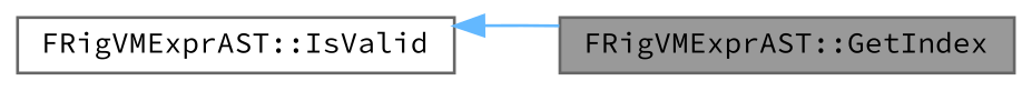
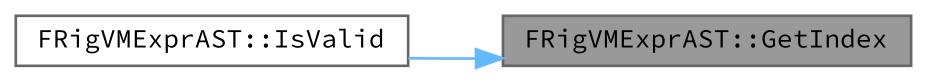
  digraph {
    rankdir=RL
    fontname="Source Code Pro"
    node [fontname="Source Code Pro" fontsize=10 shape=box style=filled]
    n1 [color=gray40 fillcolor=grey60 fontcolor=black height=0.2 label="FRigVMExprAST::GetIndex" width=0.4]
    n2 [color=grey40 fillcolor=white height=0.2 label="FRigVMExprAST::IsValid" width=0.4]
-   n2 -> n1 [color=steelblue1 dir=back fontname="Source Code Pro" fontsize=10 labelfontname=Helvetica labelfontsize=10 style=solid]
+   n1 -> n2 [color=steelblue1 dir=back fontname="Source Code Pro" fontsize=10 labelfontname=Helvetica labelfontsize=10 style=solid]
  }
